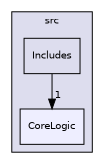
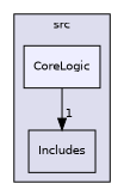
  digraph {
    compound=true
    node [fontname=Helvetica fontsize=10 shape=box]
    n1 [label=Includes]
    n2 [fillcolor="#eeeeff" label=CoreLogic pencolor=black style=filled]
    subgraph cluster_1 {
      bgcolor="#ddddee"
      fontname=Helvetica
      fontsize=10
      label=src
      pencolor=black
      n1
      n2
    }
-   n1 -> n2 [headlabel=1 labeldistance=1.5 labelfontname=Helvetica labelfontsize=10]
+   n2 -> n1 [headlabel=1 labeldistance=1.5 labelfontname=Helvetica labelfontsize=10]
  }
